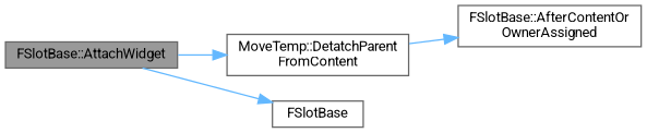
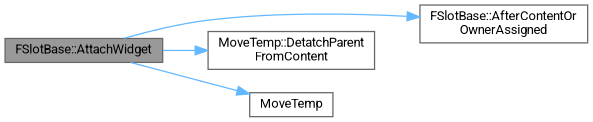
  digraph {
    fontname=Roboto
    rankdir=LR
    node [color=grey40 fillcolor=white fontname=Roboto fontsize=10 shape=box style=filled]
    edge [color=steelblue1 fontname=Roboto fontsize=10 labelfontname=Helvetica labelfontsize=10 style=solid]
    n1 [color=gray40 fillcolor=grey60 fontcolor=black height=0.2 label="FSlotBase::AttachWidget" width=0.4]
    n2 [height=0.2 label="FSlotBase::AfterContentOr\lOwnerAssigned" width=0.4]
    n3 [height=0.2 label="MoveTemp::DetatchParent\lFromContent" width=0.4]
-   n4 [height=0.2 label=FSlotBase width=0.4]
-   n3 -> n2
+   n4 [height=0.2 label=MoveTemp width=0.4]
+   n1 -> n2
    n1 -> n3
    n1 -> n4
  }
